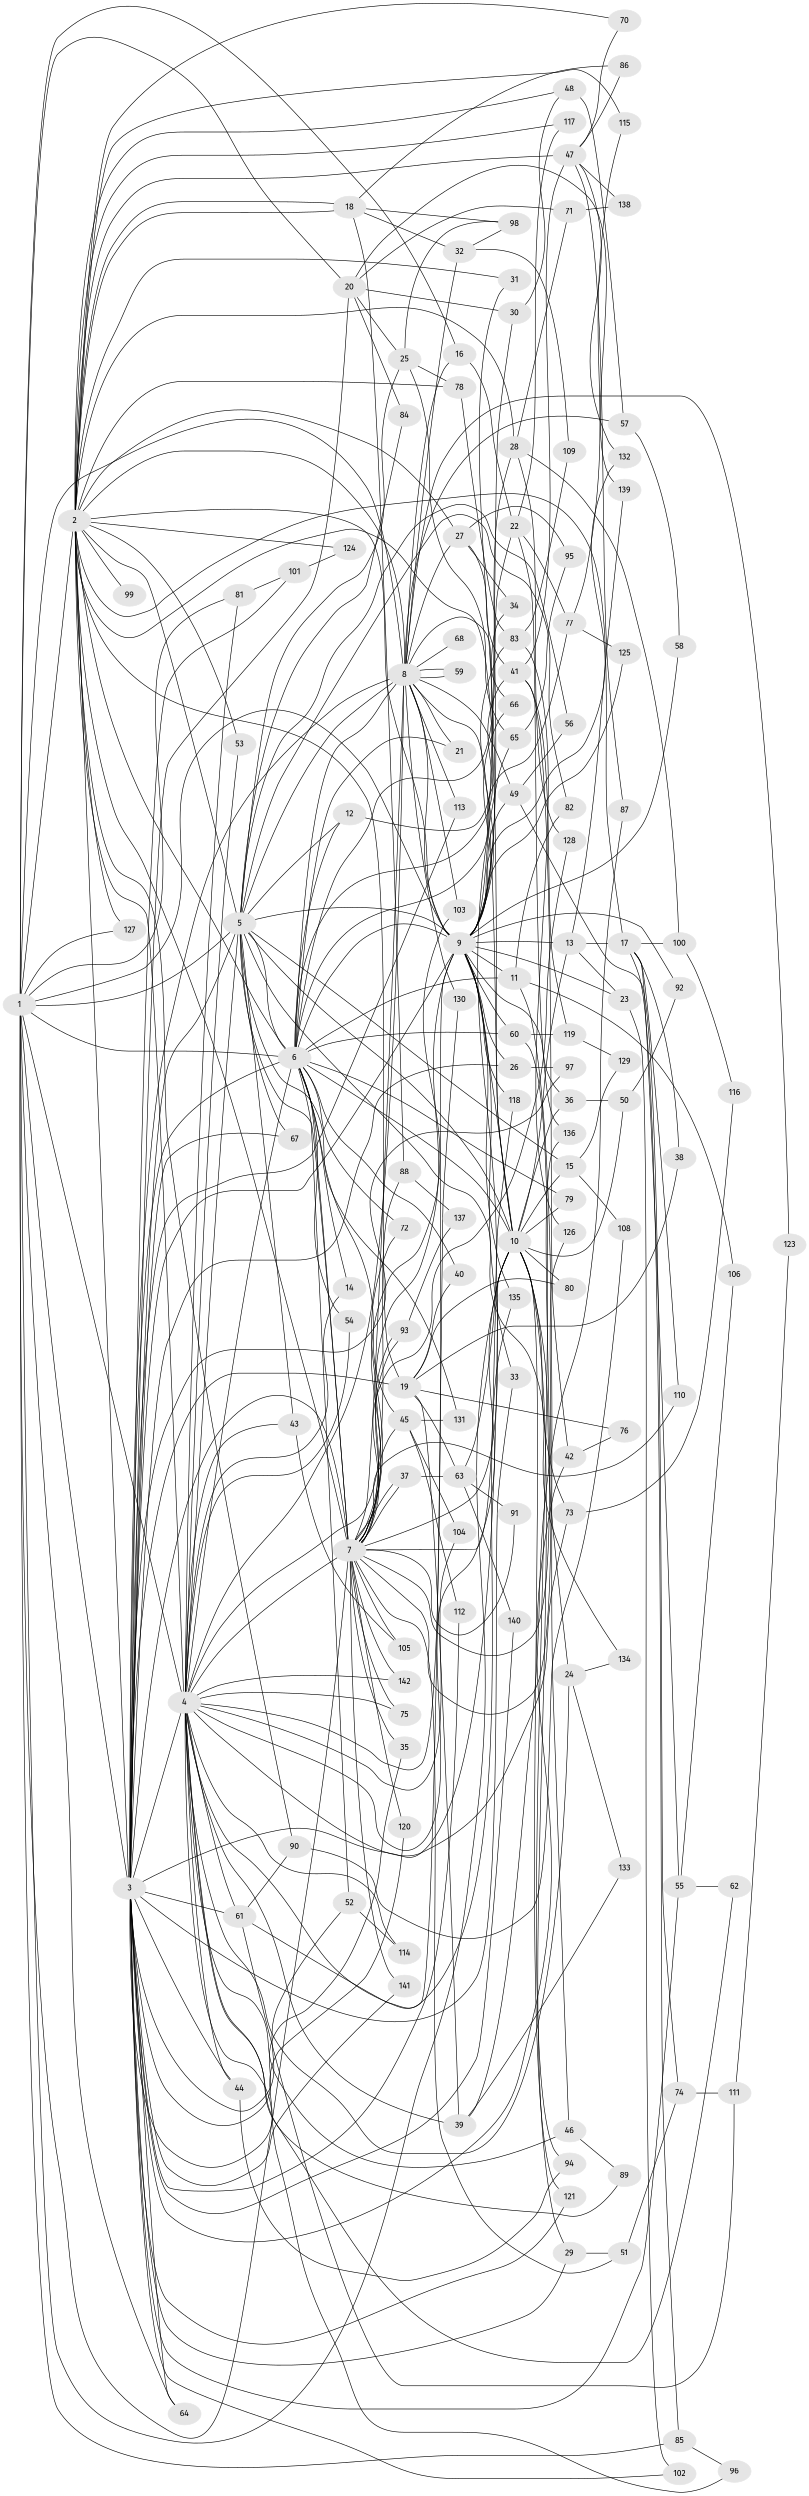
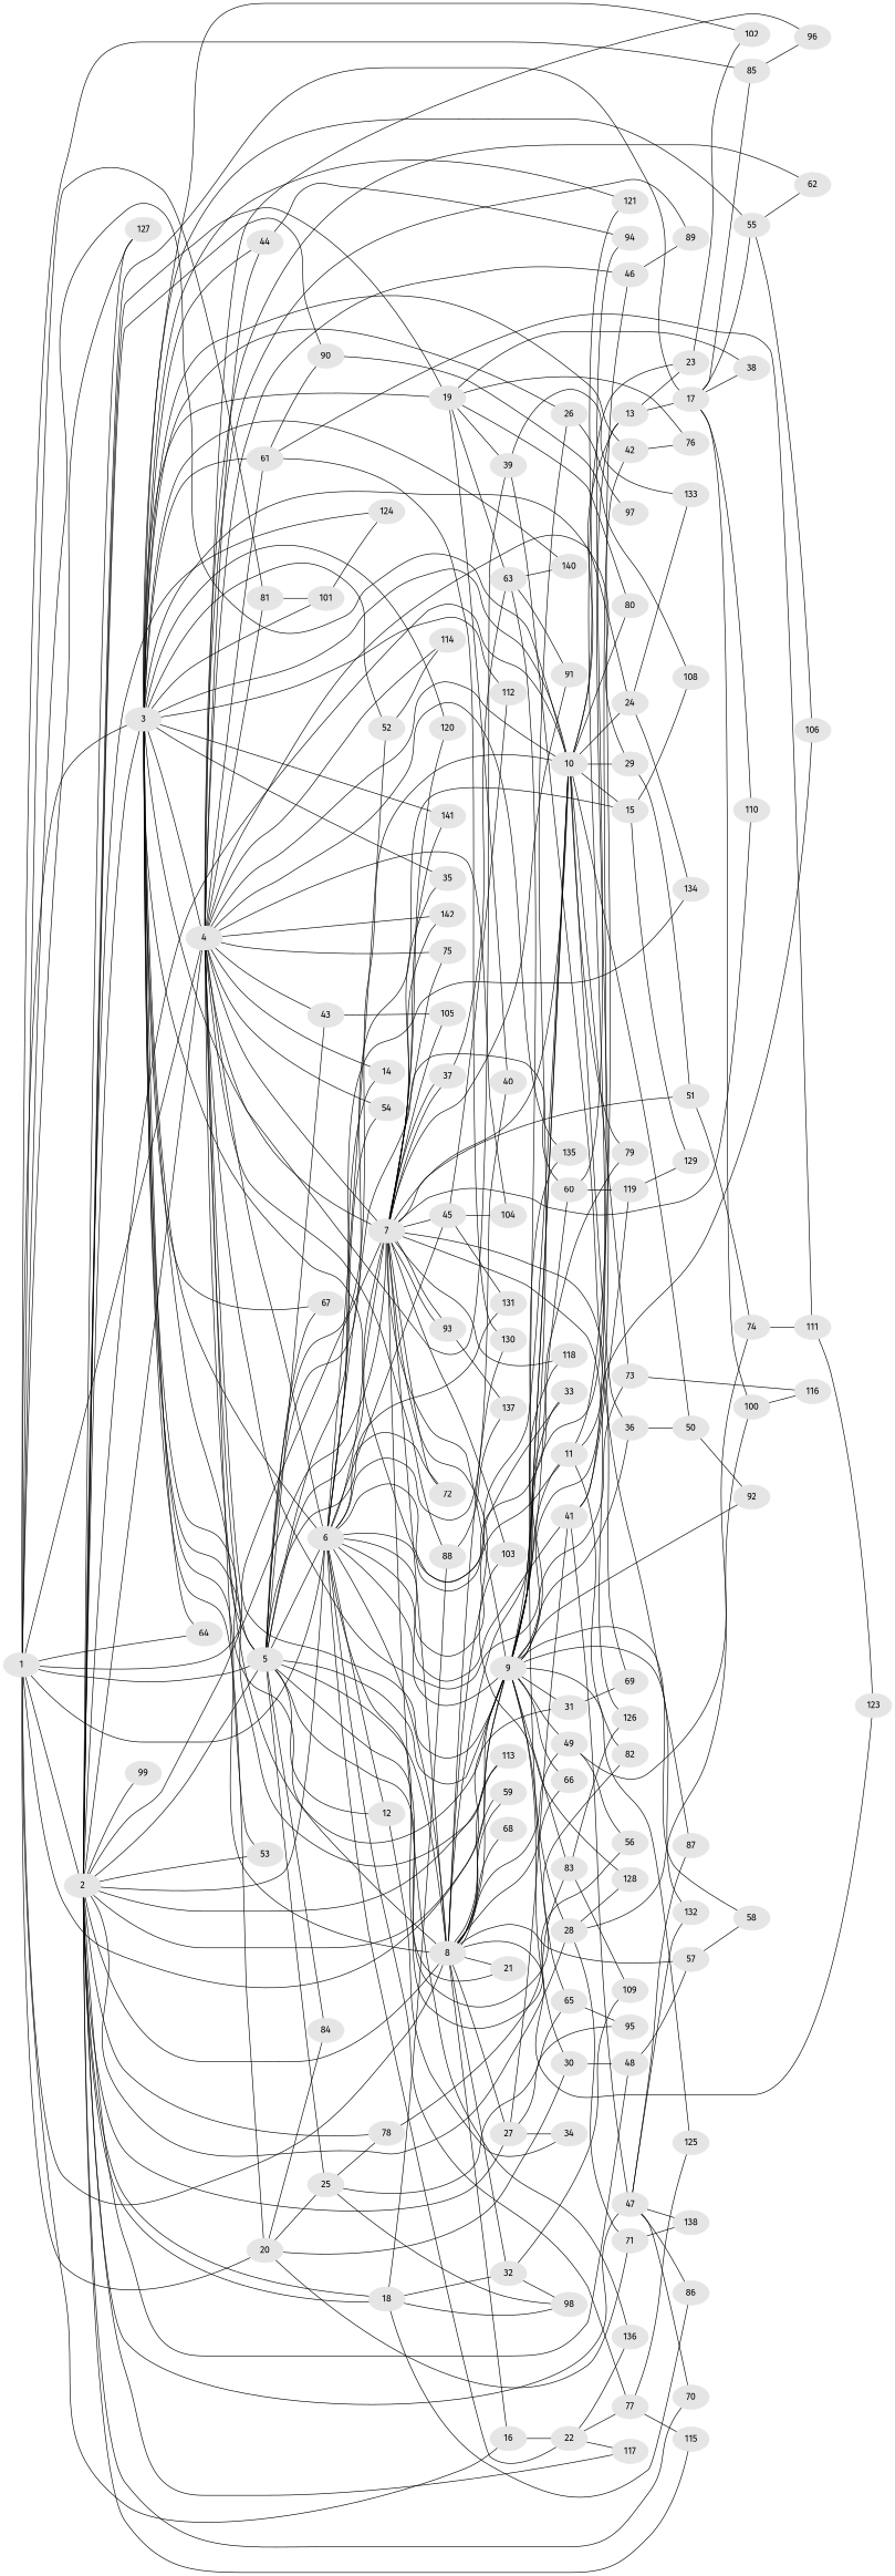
  graph {
    fontname="Fira Sans"
    rankdir=LR
    node [color=gray90 fontname="Fira Sans" style=filled]
    edge [fontname="Fira Sans"]
    1
    2
    3
    4
    5
    6
    7
    8
    9
    10
    16
    20
    64
    81
    85
    127
    17
    18
    19
    27
    28
    31
    47
    48
    53
    70
    78
    90
    99
    115
    117
    124
    26
    29
    33
    35
    42
    44
    52
    55
    61
    67
    97
    101
    102
    112
    113
    120
    121
    140
    141
    14
    24
    39
    43
    46
    54
    62
    73
    75
    88
    89
    96
    104
    114
    n66 [label=142]
    135
    12
    15
    25
    56
    82
    84
    131
    134
    11
    21
    22
    40
    41
    45
    60
    72
    77
    79
    37
    51
+   69
    91
    93
    103
    105
    110
    118
    126
    128
    136
    32
    49
    57
    59
    66
    68
    123
    130
    13
    23
    30
    36
    58
    83
    92
    125
    132
    50
    80
-   139
    71
    38
    100
    86
    98
    63
    76
    34
    95
    87
    138
    108
    94
    106
    111
    133
    116
    137
    129
    65
    119
    74
    109
    1 -- 2
    1 -- 3
    1 -- 4
    1 -- 5
    1 -- 6
    1 -- 7
    1 -- 8
    1 -- 9
    1 -- 10
    1 -- 16
    1 -- 20
    1 -- 64
    1 -- 81
    1 -- 85
    1 -- 127
    2 -- 3
    2 -- 4
    2 -- 5
    2 -- 6
    2 -- 7
    2 -- 8
    2 -- 9
    2 -- 10
    2 -- 127
    2 -- 17
    2 -- 18
    2 -- 18
    2 -- 19
    2 -- 27
    2 -- 28
    2 -- 31
    2 -- 47
    2 -- 48
    2 -- 53
    2 -- 70
    2 -- 78
    2 -- 90
    2 -- 99
    2 -- 115
    2 -- 117
    2 -- 124
    3 -- 4
    3 -- 5
    3 -- 6
    3 -- 7
    3 -- 8
    3 -- 9
    3 -- 10
    3 -- 20
    3 -- 64
    3 -- 19
    3 -- 26
    3 -- 29
    3 -- 33
    3 -- 35
    3 -- 42
    3 -- 44
    3 -- 52
    3 -- 55
    3 -- 61
    3 -- 67
-   3 -- 97
    3 -- 101
    3 -- 102
    3 -- 112
    3 -- 113
    3 -- 120
    3 -- 121
    3 -- 140
    3 -- 141
    4 -- 5
    4 -- 6
    4 -- 7
    4 -- 8
    4 -- 9
    4 -- 10
    4 -- 81
    4 -- 53
    4 -- 44
    4 -- 61
    4 -- 14
    4 -- 24
    4 -- 39
    4 -- 43
    4 -- 46
    4 -- 54
    4 -- 62
    4 -- 73
    4 -- 75
    4 -- 88
    4 -- 89
    4 -- 96
    4 -- 104
    4 -- 114
    4 -- n66
    4 -- 135
    5 -- 6
    5 -- 7
    5 -- 8
    5 -- 9
    5 -- 10
    5 -- 67
    5 -- 43
    5 -- 12
    5 -- 15
    5 -- 25
    5 -- 56
    5 -- 82
    5 -- 84
    5 -- 131
    5 -- 134
    6 -- 7
    6 -- 8
    6 -- 9
    6 -- 10
    6 -- 52
    6 -- 14
    6 -- 54
    6 -- 12
    6 -- 11
    6 -- 21
    6 -- 22
    6 -- 40
    6 -- 41
    6 -- 45
    6 -- 60
    6 -- 72
    6 -- 77
    6 -- 79
    7 -- 8
    7 -- 9
    7 -- 10
    7 -- 35
    7 -- 120
    7 -- 141
    7 -- 75
    7 -- n66
    7 -- 45
    7 -- 72
    7 -- 37
    7 -- 37
    7 -- 51
+   7 -- 69
    7 -- 91
    7 -- 93
    7 -- 93
    7 -- 103
    7 -- 105
    7 -- 110
    7 -- 118
    7 -- 126
    7 -- 128
    7 -- 136
    8 -- 9
    8 -- 10
    8 -- 16
    8 -- 27
    8 -- 113
    8 -- 21
    8 -- 103
    8 -- 32
    8 -- 49
    8 -- 57
    8 -- 59
    8 -- 59
    8 -- 66
    8 -- 68
    8 -- 123
    8 -- 130
    9 -- 10
    9 -- 28
    9 -- 31
    9 -- 26
    9 -- 33
    9 -- 135
    9 -- 11
    9 -- 60
    9 -- 118
    9 -- 49
    9 -- 66
    9 -- 13
    9 -- 23
    9 -- 30
    9 -- 36
    9 -- 58
    9 -- 83
    9 -- 92
    9 -- 125
    9 -- 132
    10 -- 29
    10 -- 121
    10 -- 24
    10 -- 73
    10 -- 15
    10 -- 79
    10 -- 13
    10 -- 36
    10 -- 50
    10 -- 80
    16 -- 22
    20 -- 25
    20 -- 84
    20 -- 30
-   20 -- 139
    20 -- 71
    81 -- 101
    85 -- 96
    17 -- 85
    17 -- 55
    17 -- 110
    17 -- 38
    17 -- 100
    18 -- 88
    18 -- 32
    18 -- 86
    18 -- 98
    19 -- 39
    19 -- 40
    19 -- 80
    19 -- 38
    19 -- 63
    19 -- 76
    27 -- 41
    27 -- 34
    27 -- 95
    28 -- 128
    28 -- 71
    28 -- 100
+   31 -- 69
    47 -- 70
    47 -- 132
    47 -- 86
    47 -- 87
    47 -- 138
    48 -- 57
    78 -- 83
    90 -- 108
    26 -- 97
    29 -- 51
    42 -- 76
    44 -- 94
    52 -- 114
    55 -- 62
    55 -- 106
    61 -- 90
    61 -- 130
    61 -- 111
    101 -- 124
    24 -- 134
    24 -- 133
    39 -- 87
    39 -- 133
    43 -- 105
    46 -- 89
    73 -- 116
    88 -- 137
    12 -- 34
    15 -- 108
    15 -- 129
    25 -- 78
    25 -- 98
    25 -- 65
    11 -- 46
    11 -- 82
    11 -- 106
    22 -- 117
    22 -- 77
    22 -- 136
    41 -- 47
    41 -- 42
    41 -- 119
    45 -- 112
    45 -- 104
    45 -- 131
    60 -- 94
    60 -- 119
    77 -- 115
    77 -- 125
    37 -- 63
    51 -- 74
    93 -- 137
    32 -- 98
    32 -- 109
    49 -- 56
    49 -- 74
    57 -- 58
    13 -- 17
    13 -- 23
-   13 -- 139
    23 -- 102
    30 -- 48
    36 -- 50
    83 -- 126
    83 -- 109
    50 -- 92
    71 -- 138
    100 -- 116
    63 -- 140
    63 -- 91
    63 -- 65
    111 -- 123
    65 -- 95
    119 -- 129
    74 -- 111
  }
